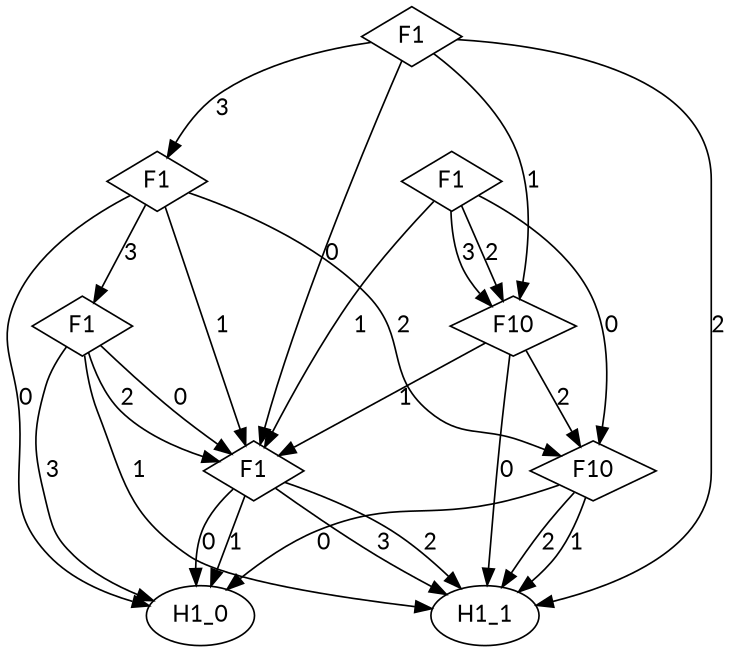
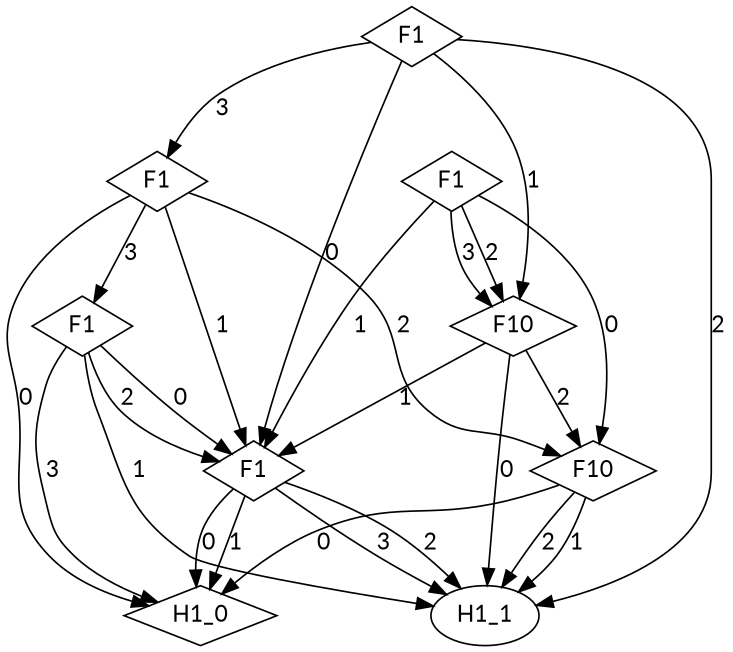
  digraph {
    fontname=Lato
    node [fontname=Lato shape=diamond]
    edge [fontname=Lato]
    n1 [label=H1_1 shape=""]
-   n2 [label=H1_0 shape=""]
+   n2 [label=H1_0]
    n3 [label=F1]
    n4 [label=F10]
    n5 [label=F10]
    n6 [label=F1]
    n7 [label=F1]
    n8 [label=F1]
    n9 [label=F1]
    n3 -> n1 [label=3]
    n3 -> n1 [label=2]
    n3 -> n2 [label=1]
    n3 -> n2 [label=0]
    n4 -> n1 [label=2]
    n4 -> n1 [label=1]
    n4 -> n2 [label=0]
    n5 -> n1 [label=0]
    n5 -> n3 [label=1]
    n5 -> n4 [label=2]
    n6 -> n1 [label=1]
    n6 -> n2 [label=3]
    n6 -> n3 [label=2]
    n6 -> n3 [label=0]
    n7 -> n2 [label=0]
    n7 -> n3 [label=1]
    n7 -> n4 [label=2]
    n7 -> n6 [label=3]
    n8 -> n3 [label=1]
    n8 -> n4 [label=0]
    n8 -> n5 [label=3]
    n8 -> n5 [label=2]
    n9 -> n1 [label=2]
    n9 -> n3 [label=0]
    n9 -> n5 [label=1]
    n9 -> n7 [label=3]
  }
